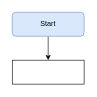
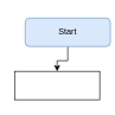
  <mxCell id="0" />
  <mxCell id="1" parent="0" />
  <mxCell id="2" style="edgeStyle=orthogonalEdgeStyle;rounded=0;orthogonalLoop=1;jettySize=auto;html=1;exitX=0.5;exitY=1;exitDx=0;exitDy=0;" edge="1" parent="1" source="3" target="4"><mxGeometry relative="1" as="geometry"><mxPoint x="80" y="100" as="targetPoint" /></mxGeometry></mxCell>
- <mxCell id="3" value="Start" style="rounded=1;whiteSpace=wrap;html=1;fillColor=#dae8fc;strokeColor=#6c8ebf;" vertex="1" parent="1"><mxGeometry x="20" y="20" width="120" height="40" as="geometry" /></mxCell>
+ <mxCell id="3" value="Start" style="rounded=1;whiteSpace=wrap;html=1;fillColor=#dae8fc;strokeColor=#6c8ebf;" vertex="1" parent="1"><mxGeometry x="35" y="25" width="120" height="40" as="geometry" /></mxCell>
  <mxCell id="4" value="&amp;nbsp;" style="rounded=0;whiteSpace=wrap;html=1;" vertex="1" parent="1"><mxGeometry x="20" y="100" width="120" height="40" as="geometry" /></mxCell>
